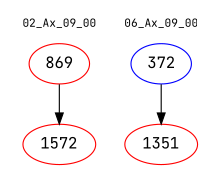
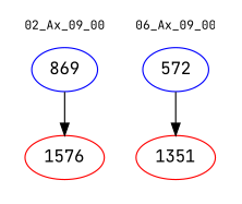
  digraph {
    fontname="JetBrains Mono"
    node [color=blue fontname="JetBrains Mono"]
    edge [color=black fontname="JetBrains Mono"]
-   n1 [color=red label=869]
-   n2 [color=red label=1572]
-   n3 [label=372]
+   n1 [label=869]
+   n2 [color=red label=1576]
+   n3 [label=572]
    n4 [color=red label=1351]
    subgraph cluster_1 {
      color=white
      fontsize=10
      label="02_Ax_09_00"
      n1
      n2
    }
    subgraph cluster_2 {
      color=white
      fontsize=10
      label="06_Ax_09_00"
      n3
      n4
    }
    n1 -> n2
    n3 -> n4
  }
